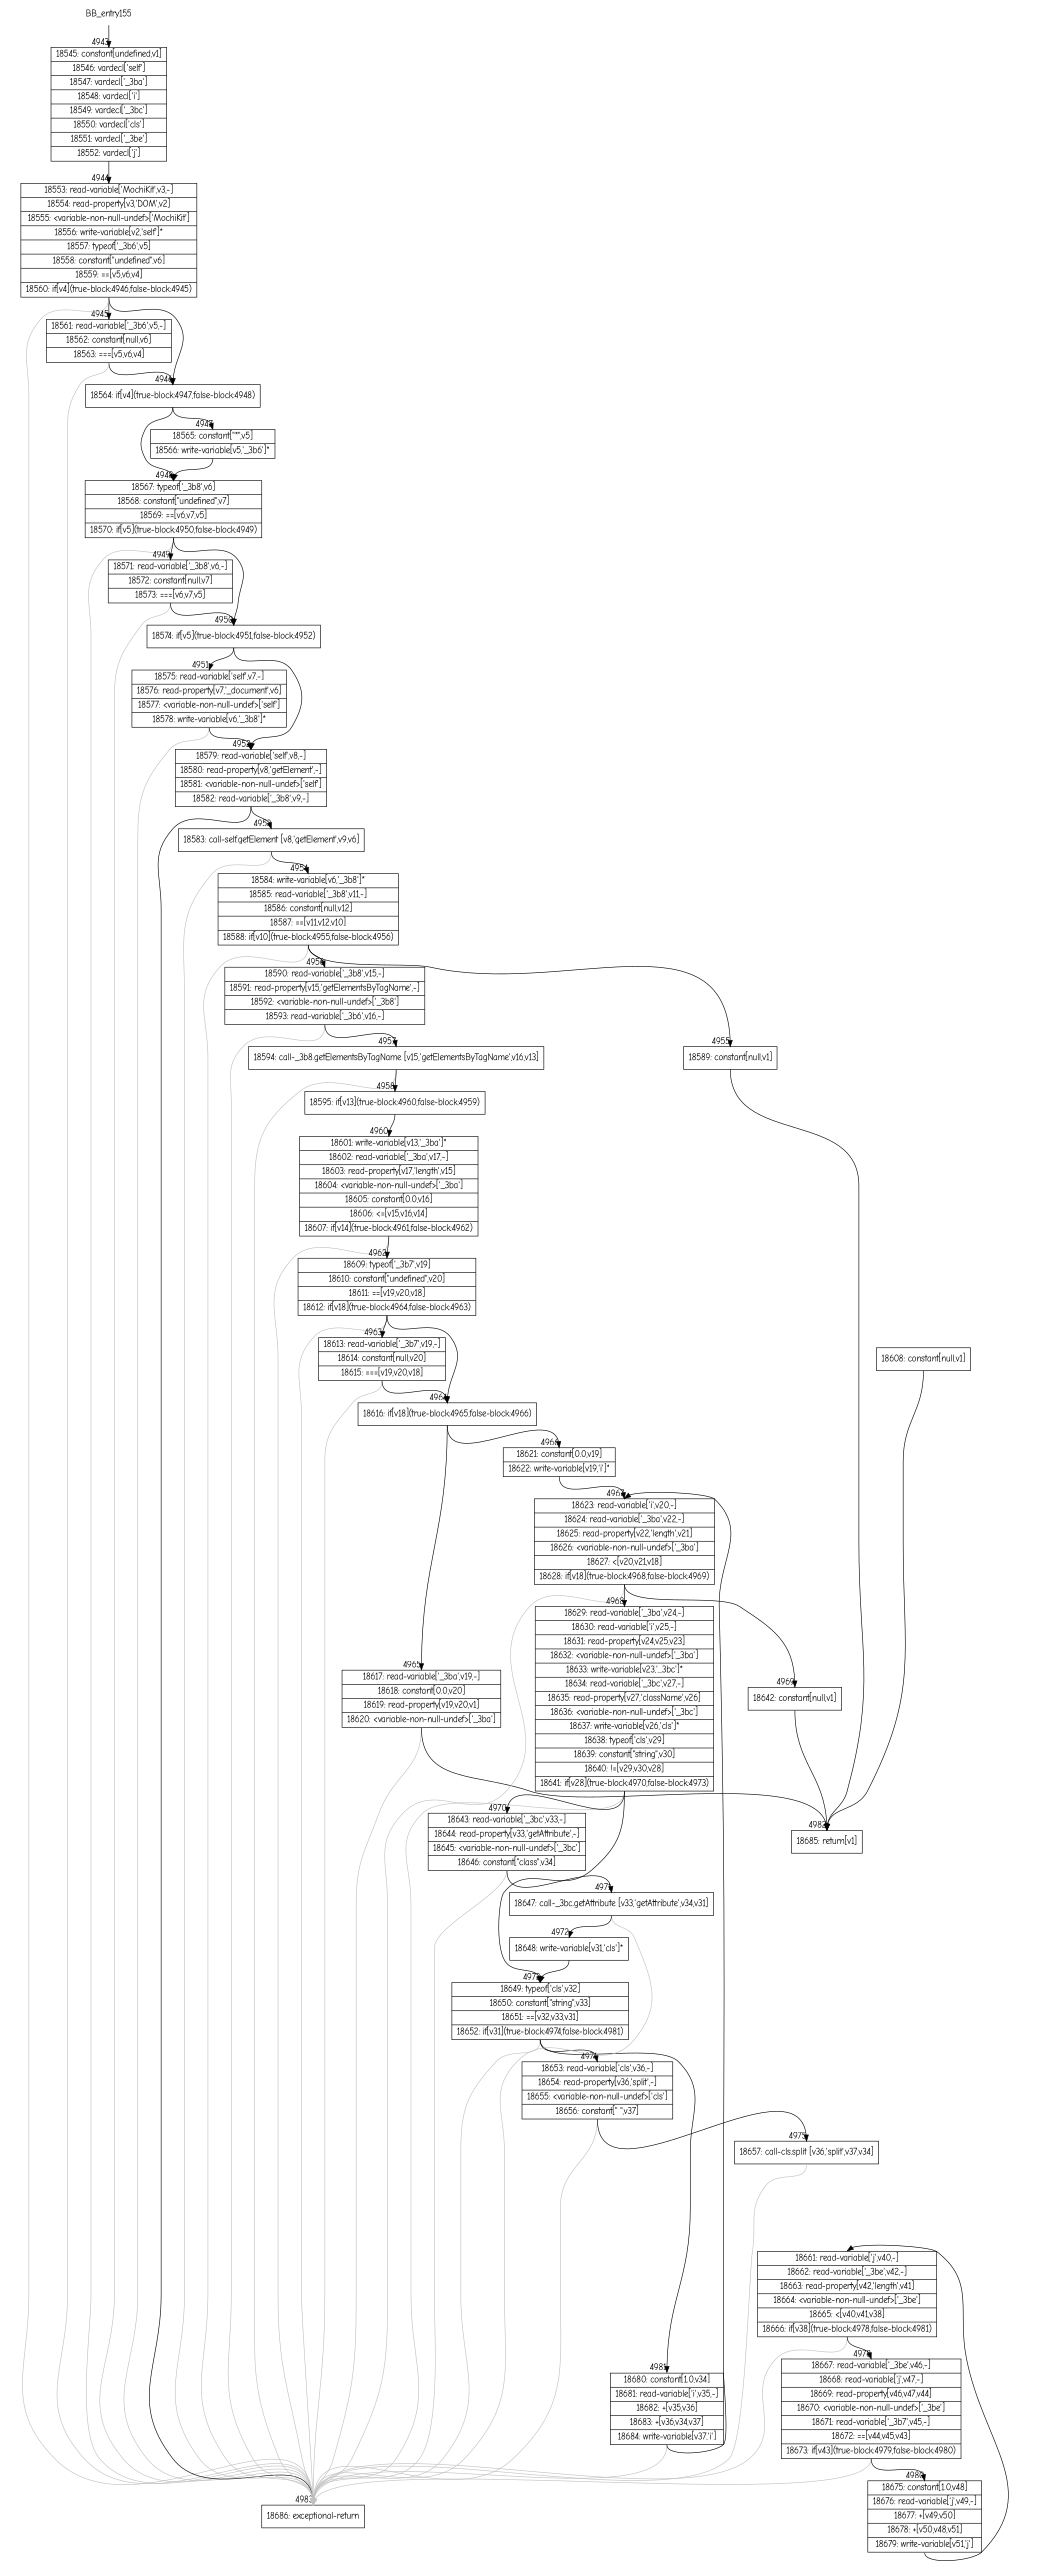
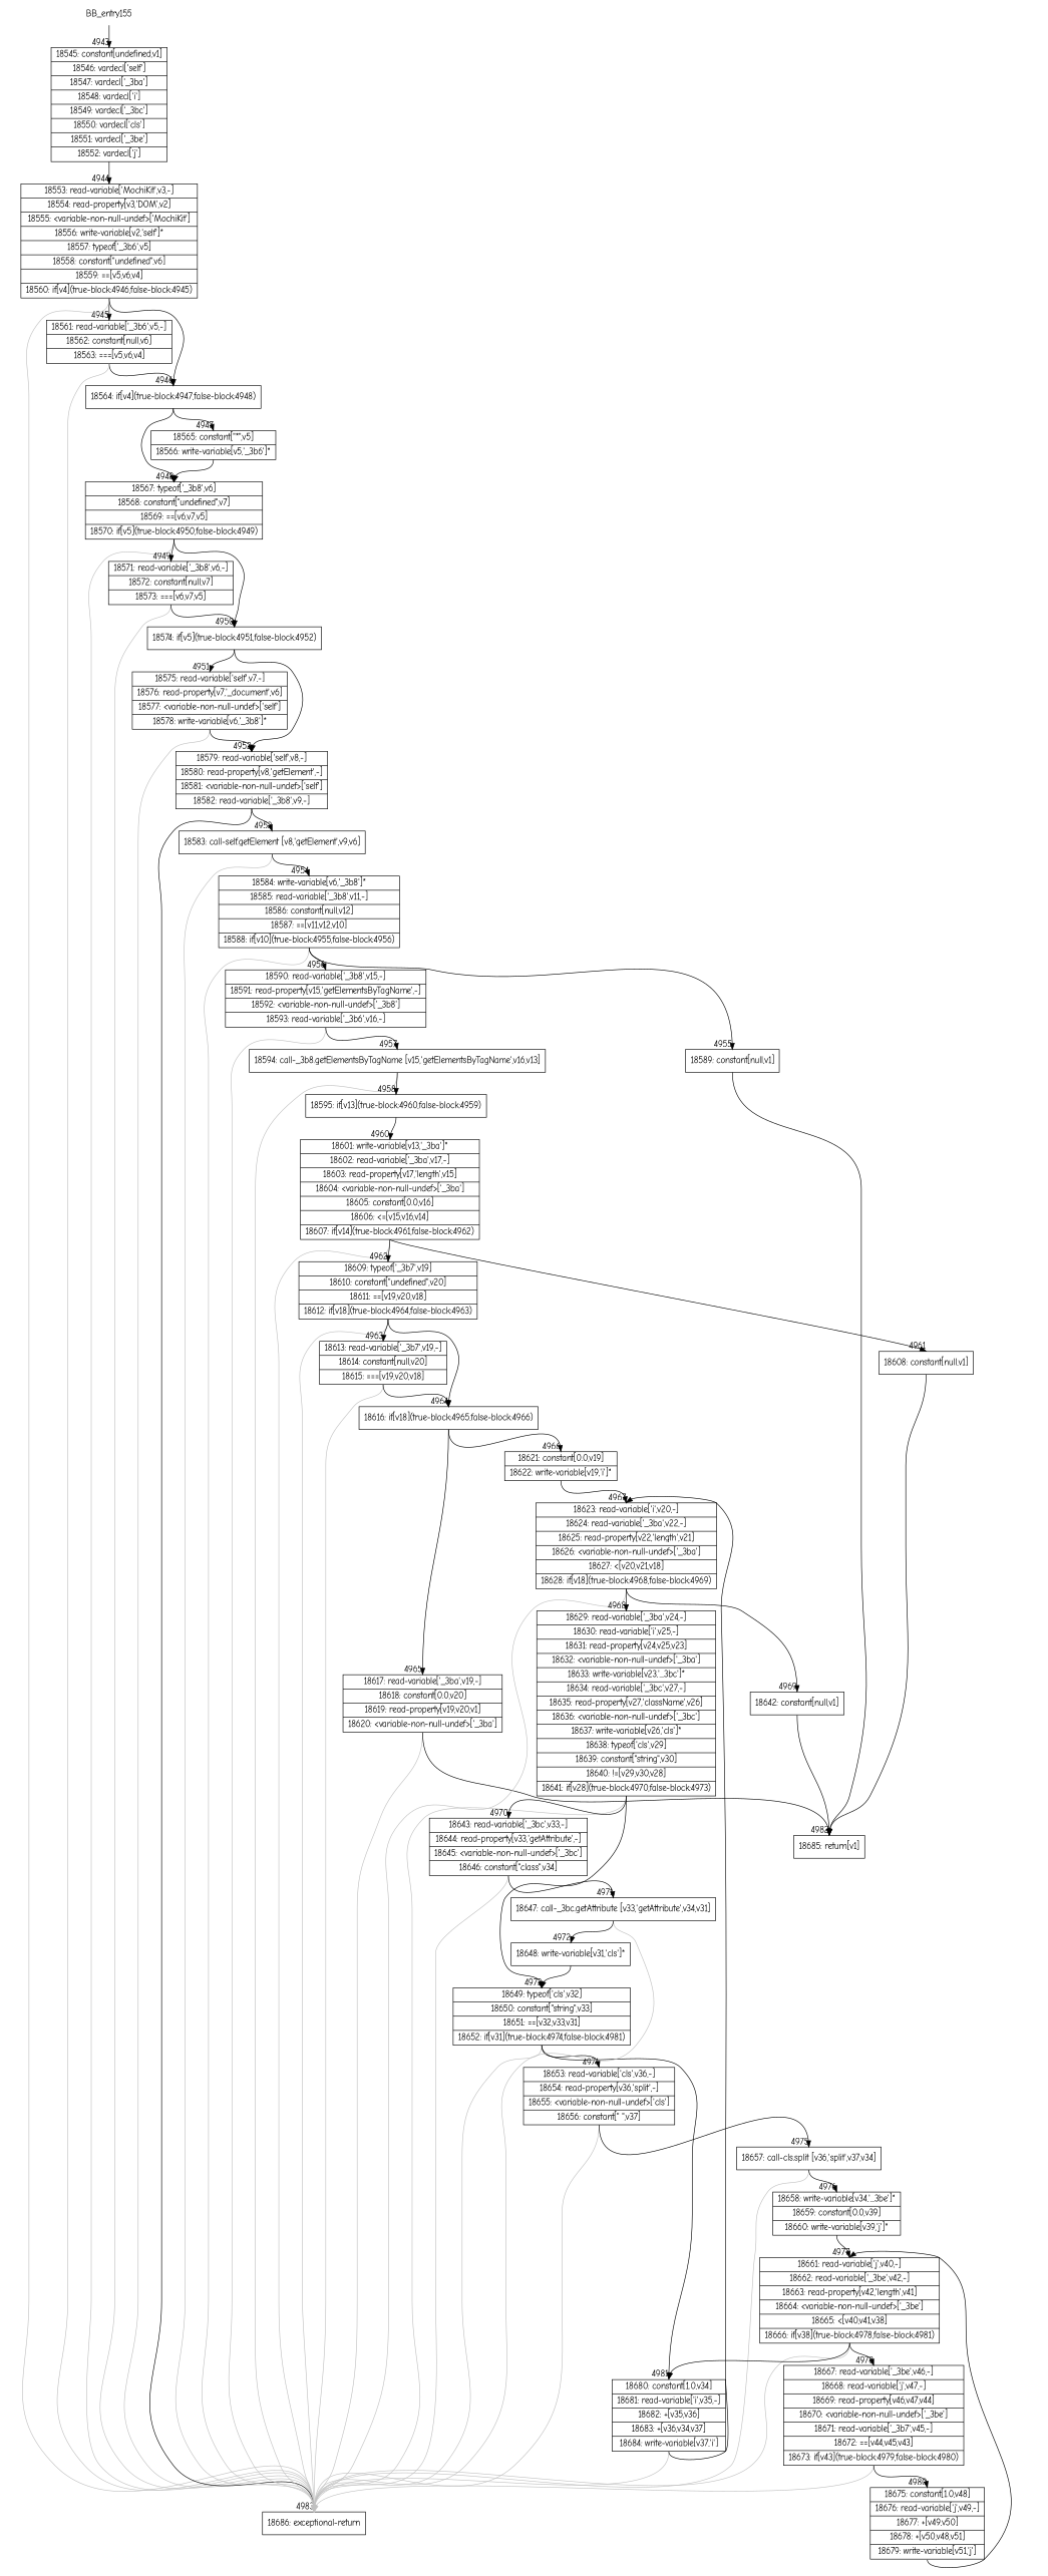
  digraph {
    fontname="Comic Neue"
    rankdir=TD
    node [fontname="Comic Neue" shape=record]
    edge [fontname="Comic Neue" headport=n tailport=s]
    n1 [label=BB_entry155 shape=none]
    n2 [label="{18545: constant[undefined,v1]|18546: vardecl['self']|18547: vardecl['_3ba']|18548: vardecl['i']|18549: vardecl['_3bc']|18550: vardecl['cls']|18551: vardecl['_3be']|18552: vardecl['j']}"]
    n3 [label="{18553: read-variable['MochiKit',v3,-]|18554: read-property[v3,'DOM',v2]|18555: \<variable-non-null-undef\>['MochiKit']|18556: write-variable[v2,'self']*|18557: typeof['_3b6',v5]|18558: constant[\"undefined\",v6]|18559: ==[v5,v6,v4]|18560: if[v4](true-block:4946,false-block:4945)}"]
    n4 [label="{18564: if[v4](true-block:4947,false-block:4948)}"]
    n5 [label="{18561: read-variable['_3b6',v5,-]|18562: constant[null,v6]|18563: ===[v5,v6,v4]}"]
    n6 [label="{18686: exceptional-return}"]
    n7 [label="{18565: constant[\"*\",v5]|18566: write-variable[v5,'_3b6']*}"]
    n8 [label="{18567: typeof['_3b8',v6]|18568: constant[\"undefined\",v7]|18569: ==[v6,v7,v5]|18570: if[v5](true-block:4950,false-block:4949)}"]
    n9 [label="{18574: if[v5](true-block:4951,false-block:4952)}"]
    n10 [label="{18571: read-variable['_3b8',v6,-]|18572: constant[null,v7]|18573: ===[v6,v7,v5]}"]
    n11 [label="{18575: read-variable['self',v7,-]|18576: read-property[v7,'_document',v6]|18577: \<variable-non-null-undef\>['self']|18578: write-variable[v6,'_3b8']*}"]
    n12 [label="{18579: read-variable['self',v8,-]|18580: read-property[v8,'getElement',-]|18581: \<variable-non-null-undef\>['self']|18582: read-variable['_3b8',v9,-]}"]
    n13 [label="{18583: call-self.getElement [v8,'getElement',v9,v6]}"]
    n14 [label="{18584: write-variable[v6,'_3b8']*|18585: read-variable['_3b8',v11,-]|18586: constant[null,v12]|18587: ==[v11,v12,v10]|18588: if[v10](true-block:4955,false-block:4956)}"]
    n15 [label="{18589: constant[null,v1]}"]
    n16 [label="{18590: read-variable['_3b8',v15,-]|18591: read-property[v15,'getElementsByTagName',-]|18592: \<variable-non-null-undef\>['_3b8']|18593: read-variable['_3b6',v16,-]}"]
    n17 [label="{18685: return[v1]}"]
    n18 [label="{18594: call-_3b8.getElementsByTagName [v15,'getElementsByTagName',v16,v13]}"]
    n19 [label="{18595: if[v13](true-block:4960,false-block:4959)}"]
    n20 [label="{18601: write-variable[v13,'_3ba']*|18602: read-variable['_3ba',v17,-]|18603: read-property[v17,'length',v15]|18604: \<variable-non-null-undef\>['_3ba']|18605: constant[0.0,v16]|18606: \<=[v15,v16,v14]|18607: if[v14](true-block:4961,false-block:4962)}"]
    n21 [label="{18608: constant[null,v1]}"]
    n22 [label="{18609: typeof['_3b7',v19]|18610: constant[\"undefined\",v20]|18611: ==[v19,v20,v18]|18612: if[v18](true-block:4964,false-block:4963)}"]
    n23 [label="{18616: if[v18](true-block:4965,false-block:4966)}"]
    n24 [label="{18613: read-variable['_3b7',v19,-]|18614: constant[null,v20]|18615: ===[v19,v20,v18]}"]
    n25 [label="{18617: read-variable['_3ba',v19,-]|18618: constant[0.0,v20]|18619: read-property[v19,v20,v1]|18620: \<variable-non-null-undef\>['_3ba']}"]
    n26 [label="{18621: constant[0.0,v19]|18622: write-variable[v19,'i']*}"]
    n27 [label="{18623: read-variable['i',v20,-]|18624: read-variable['_3ba',v22,-]|18625: read-property[v22,'length',v21]|18626: \<variable-non-null-undef\>['_3ba']|18627: \<[v20,v21,v18]|18628: if[v18](true-block:4968,false-block:4969)}"]
    n28 [label="{18629: read-variable['_3ba',v24,-]|18630: read-variable['i',v25,-]|18631: read-property[v24,v25,v23]|18632: \<variable-non-null-undef\>['_3ba']|18633: write-variable[v23,'_3bc']*|18634: read-variable['_3bc',v27,-]|18635: read-property[v27,'className',v26]|18636: \<variable-non-null-undef\>['_3bc']|18637: write-variable[v26,'cls']*|18638: typeof['cls',v29]|18639: constant[\"string\",v30]|18640: !=[v29,v30,v28]|18641: if[v28](true-block:4970,false-block:4973)}"]
    n29 [label="{18642: constant[null,v1]}"]
    n30 [label="{18643: read-variable['_3bc',v33,-]|18644: read-property[v33,'getAttribute',-]|18645: \<variable-non-null-undef\>['_3bc']|18646: constant[\"class\",v34]}"]
    n31 [label="{18649: typeof['cls',v32]|18650: constant[\"string\",v33]|18651: ==[v32,v33,v31]|18652: if[v31](true-block:4974,false-block:4981)}"]
    n32 [label="{18647: call-_3bc.getAttribute [v33,'getAttribute',v34,v31]}"]
    n33 [label="{18653: read-variable['cls',v36,-]|18654: read-property[v36,'split',-]|18655: \<variable-non-null-undef\>['cls']|18656: constant[\" \",v37]}"]
    n34 [label="{18680: constant[1.0,v34]|18681: read-variable['i',v35,-]|18682: +[v35,v36]|18683: +[v36,v34,v37]|18684: write-variable[v37,'i']}"]
    n35 [label="{18648: write-variable[v31,'cls']*}"]
    n36 [label="{18657: call-cls.split [v36,'split',v37,v34]}"]
+   n37 [label="{18658: write-variable[v34,'_3be']*|18659: constant[0.0,v39]|18660: write-variable[v39,'j']*}"]
    n38 [label="{18661: read-variable['j',v40,-]|18662: read-variable['_3be',v42,-]|18663: read-property[v42,'length',v41]|18664: \<variable-non-null-undef\>['_3be']|18665: \<[v40,v41,v38]|18666: if[v38](true-block:4978,false-block:4981)}"]
    n39 [label="{18667: read-variable['_3be',v46,-]|18668: read-variable['j',v47,-]|18669: read-property[v46,v47,v44]|18670: \<variable-non-null-undef\>['_3be']|18671: read-variable['_3b7',v45,-]|18672: ==[v44,v45,v43]|18673: if[v43](true-block:4979,false-block:4980)}"]
    n40 [label="{18675: constant[1.0,v48]|18676: read-variable['j',v49,-]|18677: +[v49,v50]|18678: +[v50,v48,v51]|18679: write-variable[v51,'j']}"]
    n1 -> n2 [headlabel="    4943"]
    n2 -> n3 [headlabel="      4944"]
    n3 -> n4 [headlabel="      4946"]
    n3 -> n5 [headlabel="      4945"]
    n3 -> n6 [color=gray headlabel="      4983"]
    n4 -> n7 [headlabel="      4947"]
    n4 -> n8 [headlabel="      4948"]
    n5 -> n4
    n5 -> n6 [color=gray]
    n7 -> n8
    n8 -> n6 [color=gray]
    n8 -> n9 [headlabel="      4950"]
    n8 -> n10 [headlabel="      4949"]
    n9 -> n11 [headlabel="      4951"]
    n9 -> n12 [headlabel="      4952"]
    n10 -> n6 [color=gray]
    n10 -> n9
    n11 -> n6 [color=gray]
    n11 -> n12
    n12 -> n6 [color=black]
    n12 -> n13 [headlabel="      4953"]
    n13 -> n6 [color=gray]
    n13 -> n14 [headlabel="      4954"]
    n14 -> n6 [color=gray]
    n14 -> n15 [headlabel="      4955"]
    n14 -> n16 [headlabel="      4956"]
    n15 -> n17 [headlabel="      4982"]
    n16 -> n6 [color=gray]
    n16 -> n18 [headlabel="      4957"]
    n18 -> n6 [color=gray]
    n18 -> n19 [headlabel="      4958"]
    n19 -> n20 [headlabel="      4960"]
    n20 -> n6 [color=gray]
+   n20 -> n21 [headlabel="      4961"]
    n20 -> n22 [headlabel="      4962"]
    n21 -> n17
    n22 -> n6 [color=gray]
    n22 -> n23 [headlabel="      4964"]
    n22 -> n24 [headlabel="      4963"]
    n23 -> n25 [headlabel="      4965"]
    n23 -> n26 [headlabel="      4966"]
    n24 -> n6 [color=gray]
    n24 -> n23
    n25 -> n6 [color=gray]
    n25 -> n17
    n26 -> n27 [headlabel="      4967"]
    n27 -> n6 [color=gray]
    n27 -> n28 [headlabel="      4968"]
    n27 -> n29 [headlabel="      4969"]
    n28 -> n6 [color=gray]
    n28 -> n30 [headlabel="      4970"]
    n28 -> n31 [headlabel="      4973"]
    n29 -> n17
    n30 -> n6 [color=gray]
    n30 -> n32 [headlabel="      4971"]
    n31 -> n6 [color=gray]
    n31 -> n33 [headlabel="      4974"]
    n31 -> n34 [headlabel="      4981"]
    n32 -> n6 [color=gray]
    n32 -> n35 [headlabel="      4972"]
    n33 -> n6 [color=gray]
    n33 -> n36 [headlabel="      4975"]
    n34 -> n6 [color=gray]
    n34 -> n27
    n35 -> n31
    n36 -> n6 [color=gray]
+   n36 -> n37 [headlabel="      4976"]
+   n37 -> n38 [headlabel="      4977"]
    n38 -> n6 [color=gray]
+   n38 -> n34
    n38 -> n39 [headlabel="      4978"]
    n39 -> n6 [color=gray]
    n39 -> n40 [headlabel="      4980"]
    n40 -> n38
  }
